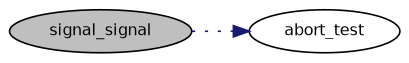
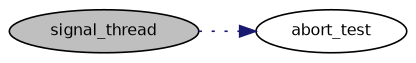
  digraph {
    rankdir=LR
    node [color=black fontname=Helvetica fontsize=10 shape=ellipse style=filled]
-   n1 [fillcolor=grey75 fontcolor=black height=0.2 label=signal_signal width=0.4]
+   n1 [fillcolor=grey75 fontcolor=black height=0.2 label=signal_thread width=0.4]
    n2 [fillcolor=white height=0.2 label=abort_test width=0.4]
    n1 -> n2 [color=midnightblue fontname=Helvetica fontsize=10 labelfontname=Helvetica labelfontsize=10 style=dotted]
  }
